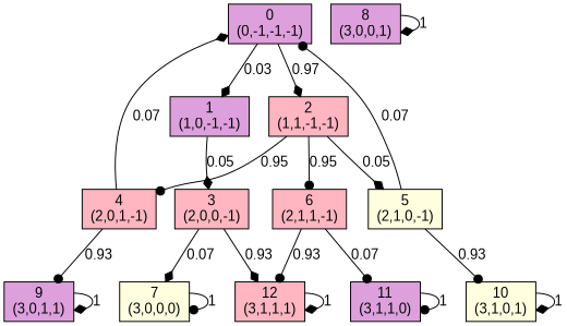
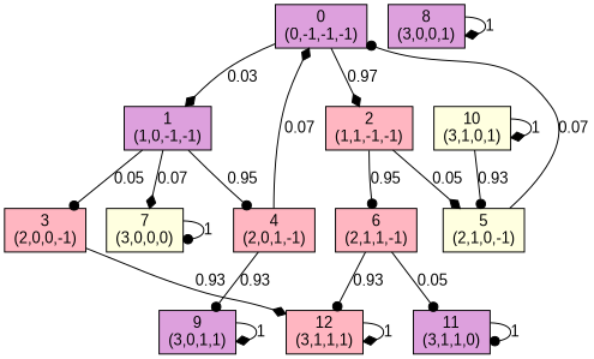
  digraph {
    fontname="Liberation Sans"
    node [fillcolor=plum fontname="Liberation Sans" shape=box style=filled]
    edge [arrowhead=diamond fontname="Liberation Sans"]
    n1 [label="0\n(0,-1,-1,-1)"]
    n2 [label="1\n(1,0,-1,-1)"]
    n3 [fillcolor=lightpink label="2\n(1,1,-1,-1)"]
    n4 [fillcolor=lightpink label="3\n(2,0,0,-1)"]
    n5 [fillcolor=lightpink label="4\n(2,0,1,-1)"]
    n6 [fillcolor=lightyellow label="5\n(2,1,0,-1)"]
    n7 [fillcolor=lightpink label="6\n(2,1,1,-1)"]
    n8 [fillcolor=lightyellow label="7\n(3,0,0,0)"]
    n9 [fillcolor=lightpink label="12\n(3,1,1,1)"]
    n10 [label="9\n(3,0,1,1)"]
    n11 [fillcolor=lightyellow label="10\n(3,1,0,1)"]
    n12 [label="11\n(3,1,1,0)"]
    n13 [label="8\n(3,0,0,1)"]
    n1 -> n2 [label=0.03]
    n1 -> n3 [label=0.97]
-   n2 -> n4 [label=0.05]
-   n3 -> n5 [arrowhead=dot label=0.95]
+   n2 -> n4 [arrowhead=dot label=0.05]
+   n2 -> n5 [arrowhead=dot label=0.95]
    n3 -> n6 [label=0.05]
    n3 -> n7 [arrowhead=dot label=0.95]
-   n4 -> n8 [label=0.07]
+   n2 -> n8 [label=0.07]
    n4 -> n9 [label=0.93]
    n5 -> n1 [label=0.07]
    n5 -> n10 [arrowhead=dot label=0.93]
    n6 -> n1 [arrowhead=dot label=0.07]
-   n6 -> n11 [arrowhead=dot label=0.93]
+   n11 -> n6 [arrowhead=dot label=0.93]
    n7 -> n9 [arrowhead=dot label=0.93]
-   n7 -> n12 [arrowhead=dot label=0.07]
+   n7 -> n12 [arrowhead=dot label=0.05]
    n8 -> n8 [arrowhead=dot label=1]
    n9 -> n9 [label=1]
    n10 -> n10 [label=1]
    n11 -> n11 [label=1]
    n12 -> n12 [arrowhead=dot label=1]
    n13 -> n13 [label=1]
  }
